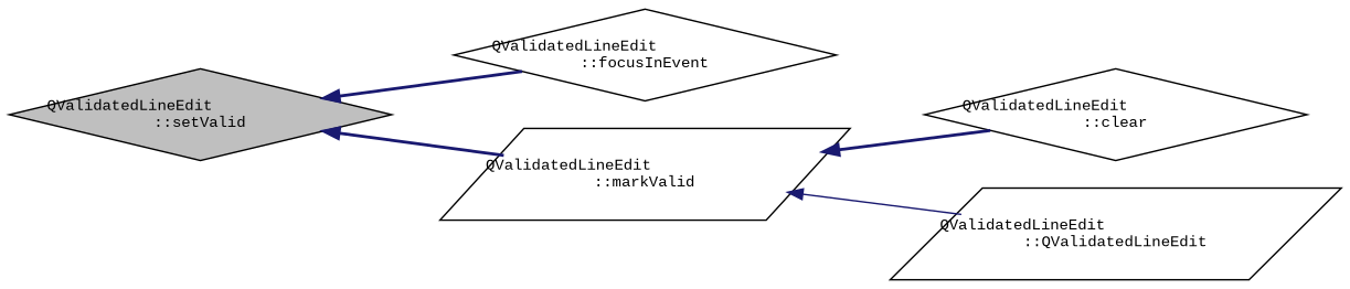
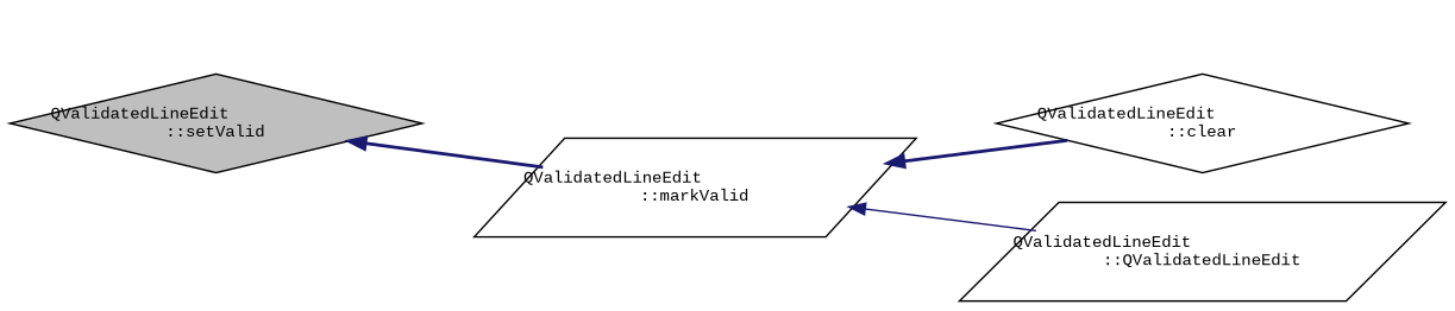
  digraph {
    fontname="Liberation Mono"
    rankdir=LR
    node [color=black fillcolor=white fontname="Liberation Mono" fontsize=10 shape=diamond style=filled]
    edge [color=midnightblue dir=back fontname="Liberation Mono" fontsize=10 labelfontname=Helvetica labelfontsize=10 style=bold]
    n1 [fillcolor=grey75 fontcolor=black height=0.2 label="QValidatedLineEdit\l::setValid" width=0.4]
-   n2 [height=0.2 label="QValidatedLineEdit\l::focusInEvent" width=0.4]
    n3 [height=0.2 label="QValidatedLineEdit\l::markValid" shape=parallelogram width=0.4]
    n4 [height=0.2 label="QValidatedLineEdit\l::clear" width=0.4]
    n5 [height=0.2 label="QValidatedLineEdit\l::QValidatedLineEdit" shape=parallelogram width=0.4]
-   n1 -> n2
    n1 -> n3
    n3 -> n4
    n3 -> n5 [style=solid]
  }
